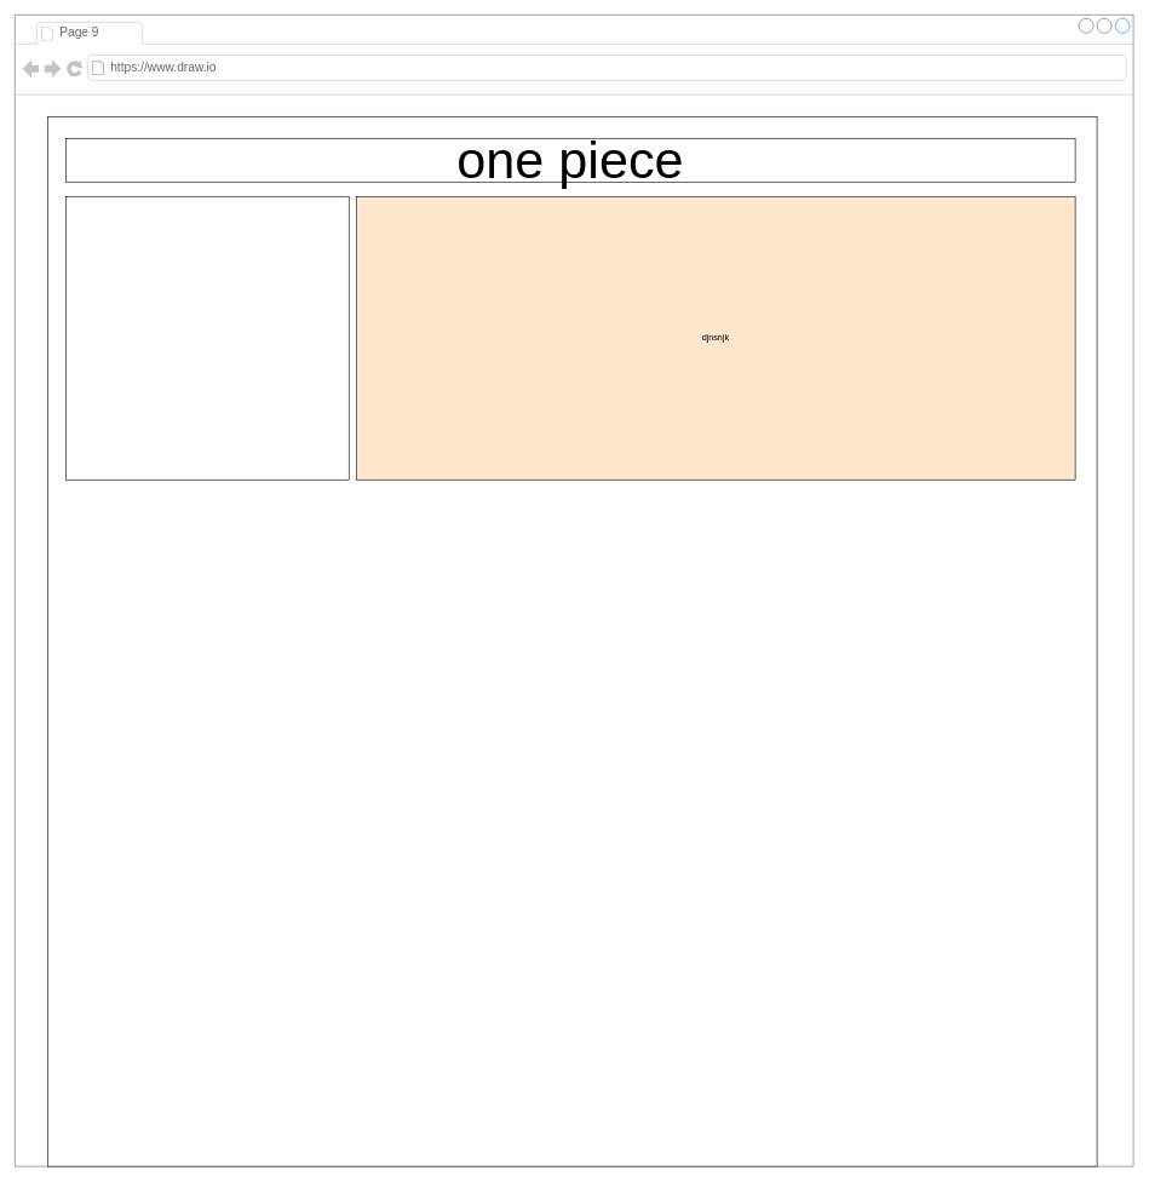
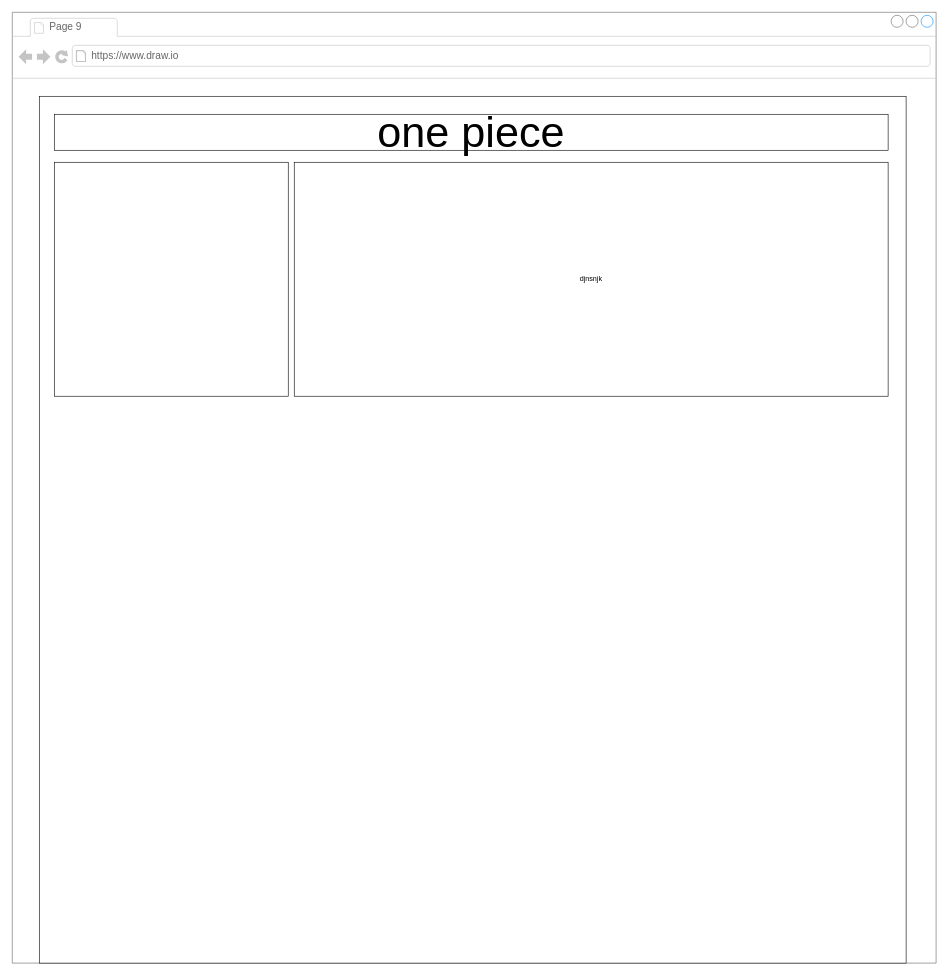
  <mxCell id="0" />
  <mxCell id="1" parent="0" />
  <mxCell id="2" value="" style="strokeWidth=1;shadow=0;dashed=0;align=center;html=1;shape=mxgraph.mockup.containers.browserWindow;rSize=0;strokeColor=#666666;strokeColor2=#008cff;strokeColor3=#c4c4c4;mainText=,;recursiveResize=0;" parent="1" vertex="1"><mxGeometry x="20" y="20" width="1540" height="1585" as="geometry" /></mxCell>
  <mxCell id="3" value="Page 9" style="strokeWidth=1;shadow=0;dashed=0;align=center;html=1;shape=mxgraph.mockup.containers.anchor;fontSize=17;fontColor=#666666;align=left;" parent="2" vertex="1"><mxGeometry x="60" y="12" width="110" height="26" as="geometry" /></mxCell>
  <mxCell id="4" value="https://www.draw.io" style="strokeWidth=1;shadow=0;dashed=0;align=center;html=1;shape=mxgraph.mockup.containers.anchor;rSize=0;fontSize=17;fontColor=#666666;align=left;" parent="2" vertex="1"><mxGeometry x="130" y="60" width="250" height="26" as="geometry" /></mxCell>
  <mxCell id="5" value="" style="whiteSpace=wrap;html=1;aspect=fixed;" parent="2" vertex="1"><mxGeometry x="45" y="140" width="1445" height="1445" as="geometry" /></mxCell>
  <mxCell id="6" value="&lt;font style=&quot;font-size: 72px&quot;&gt;one piece&lt;/font&gt;" style="rounded=0;whiteSpace=wrap;html=1;" parent="2" vertex="1"><mxGeometry x="70" y="170" width="1390" height="60" as="geometry" /></mxCell>
  <mxCell id="7" value="&lt;img src=&quot;https://upload.wikimedia.org/wikipedia/en/thumb/9/90/One_Piece%2C_Volume_61_Cover_%28Japanese%29.jpg/220px-One_Piece%2C_Volume_61_Cover_%28Japanese%29.jpg&quot; alt=&quot;One Piece, Volume 61 Cover (Japanese).jpg&quot;&gt;" style="whiteSpace=wrap;html=1;aspect=fixed;" parent="2" vertex="1"><mxGeometry x="70" y="250" width="390" height="390" as="geometry" /></mxCell>
- <mxCell id="8" value="djnsnjk" style="rounded=0;whiteSpace=wrap;html=1;fillColor=#ffe6cc;" parent="2" vertex="1"><mxGeometry x="470" y="250" width="990" height="390" as="geometry" /></mxCell>
+ <mxCell id="8" value="djnsnjk" style="rounded=0;whiteSpace=wrap;html=1;" parent="2" vertex="1"><mxGeometry x="470" y="250" width="990" height="390" as="geometry" /></mxCell>
